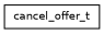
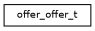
  digraph {
    rankdir=LR
    fontname="DejaVu Sans"
-   n1 [color=black fillcolor=white fontname="DejaVu Sans" fontsize=10 height=0.2 label=cancel_offer_t shape=record style=filled width=0.4]
+   n1 [color=black fillcolor=white fontname="DejaVu Sans" fontsize=10 height=0.2 label=offer_offer_t shape=record style=filled width=0.4]
  }
